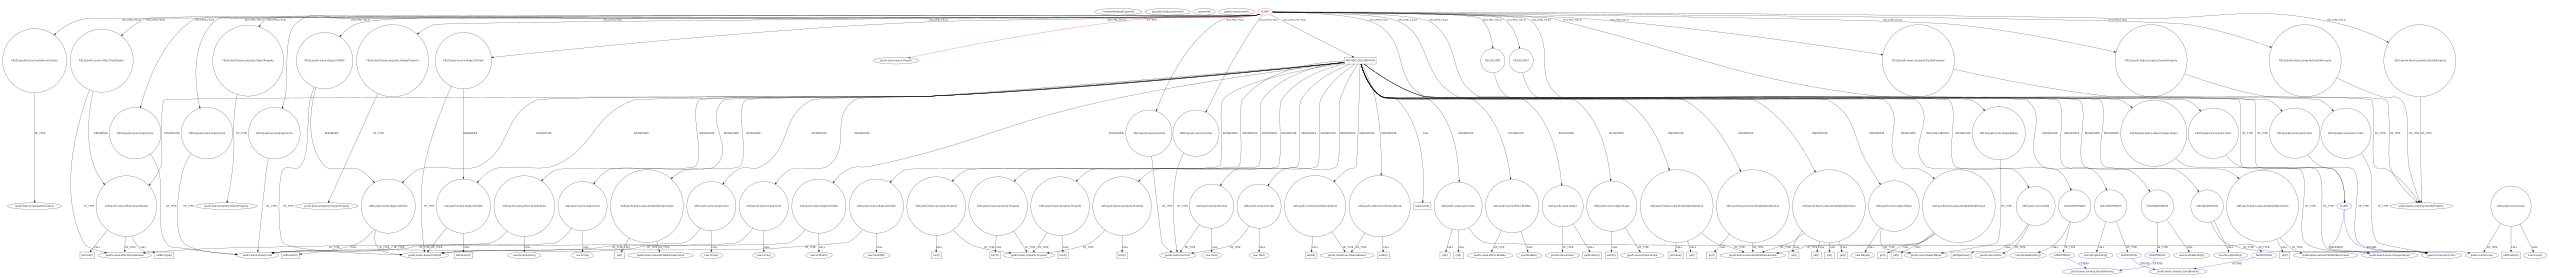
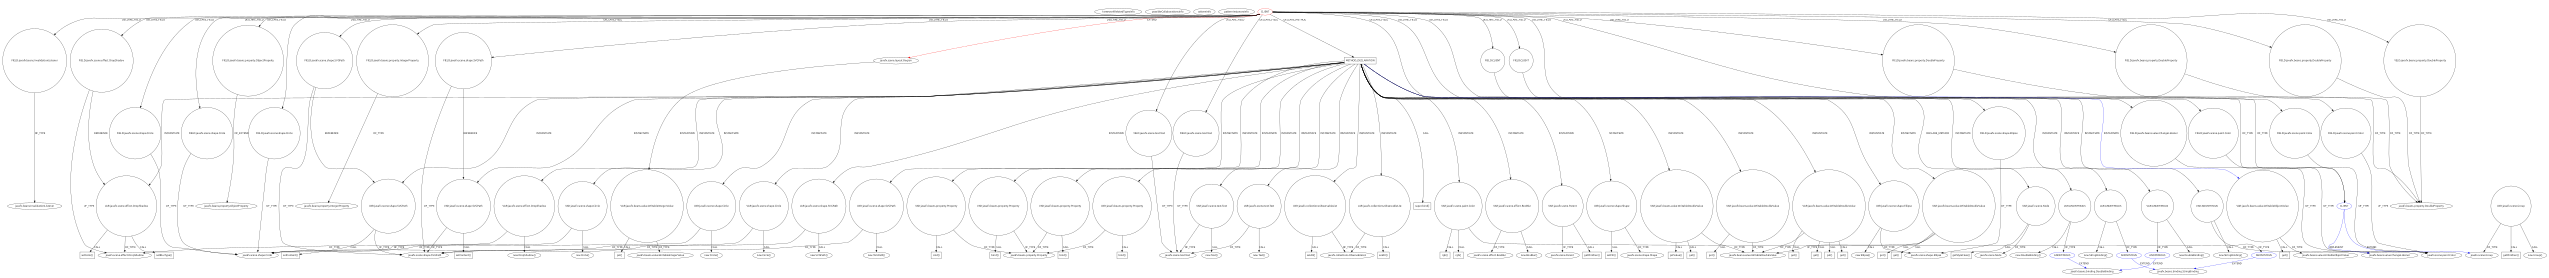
  digraph {
    fontname=Ubuntu
    node [fontname=Ubuntu isFrameworkType=false shape=circle vertexType=VARIABLE_EXPRESION]
    edge [fontname=Ubuntu]
    frameworkRelatedTypesInfo [0="javafx.scene.layout.Region" isFrameworkType="" shape="" vertexType=""]
    possibleCollaborationsInfo [0="3648~FIELD_TYPE_DECLARATION-FIELD_TYPE_DECLARATION-~javafx.scene.layout.Region ~javafx.scene.Group javafx.beans.value.ChangeListener ~false~false" 1="3648~INSTANTIATION-CLIENT_METHOD_DECLARATION-~javafx.scene.layout.Region ~javafx.beans.binding.DoubleBinding ~false~true" 2="3648~INSTANTIATION-CLIENT_METHOD_DECLARATION-~javafx.scene.layout.Region ~javafx.beans.binding.DoubleBinding ~false~true" 3="3648~INSTANTIATION-CLIENT_METHOD_DECLARATION-~javafx.scene.layout.Region ~javafx.beans.binding.StringBinding ~false~true" 4="3648~INSTANTIATION-CLIENT_METHOD_DECLARATION-~javafx.scene.layout.Region ~javafx.beans.binding.StringBinding ~false~true" isFrameworkType="" shape="" vertexType=""]
    patternInfo [frequency=2.0 patternRootClient=0 isFrameworkType="" shape="" vertexType=""]
    patternInstancesInfo [0="MrLoNee-RadialFx~/MrLoNee-RadialFx/RadialFx-master/src/com/mrlonee/radialfx/thermostat/NestNoCss.java~NestNoCss~985" 1="MrLoNee-RadialFx~/MrLoNee-RadialFx/RadialFx-master/src/com/mrlonee/radialfx/thermostat/Nest.java~Nest~992" isFrameworkType="" shape="" vertexType=""]
    n5 [label="FIELD:javafx.beans.InvalidationListener" vertexType=FIELD_DECLARATION]
    n6 [label="javafx.beans.InvalidationListener" vertexType=FRAMEWORK_INTERFACE_TYPE shape=""]
    n7 [color=red label=CLIENT vertexType=ROOT_CLIENT_CLASS_DECLARATION shape=""]
    n8 [label="FIELD:javafx.scene.shape.Circle" vertexType=FIELD_DECLARATION]
    n9 [label="FIELD:javafx.scene.shape.Circle" vertexType=FIELD_DECLARATION]
    n10 [label="FIELD:javafx.scene.shape.Circle" vertexType=FIELD_DECLARATION]
    n11 [label="FIELD:javafx.scene.shape.Ellipse" vertexType=FIELD_DECLARATION]
    n12 [label="FIELD:javafx.beans.property.ObjectProperty" vertexType=FIELD_DECLARATION]
    n13 [label="FIELD:javafx.scene.effect.DropShadow" vertexType=FIELD_DECLARATION]
    n14 [label="FIELD:javafx.scene.shape.SVGPath" vertexType=FIELD_DECLARATION]
    n15 [label="FIELD:javafx.scene.shape.SVGPath" vertexType=FIELD_DECLARATION]
    n16 [label="FIELD:javafx.scene.text.Text" vertexType=FIELD_DECLARATION]
    n17 [label="FIELD:javafx.scene.text.Text" vertexType=FIELD_DECLARATION]
    n18 [label="FIELD:CLIENT" vertexType=FIELD_DECLARATION]
    n19 [label="FIELD:CLIENT" vertexType=FIELD_DECLARATION]
    n20 [label="javafx.scene.layout.Region" vertexType=FRAMEWORK_CLASS_TYPE shape=""]
    n21 [label="FIELD:javafx.beans.property.IntegerProperty" vertexType=FIELD_DECLARATION]
    n22 [label=METHOD_DECLARATION shape=box vertexType=CLIENT_METHOD_DECLARATION]
    n23 [label="FIELD:javafx.beans.value.ChangeListener" vertexType=FIELD_DECLARATION]
    n24 [label="FIELD:javafx.scene.paint.Color" vertexType=FIELD_DECLARATION]
    n25 [label="FIELD:javafx.scene.paint.Color" vertexType=FIELD_DECLARATION]
    n26 [label="FIELD:javafx.scene.paint.Color" vertexType=FIELD_DECLARATION]
    n27 [label="FIELD:javafx.beans.property.DoubleProperty" vertexType=FIELD_DECLARATION]
    n28 [label="FIELD:javafx.beans.property.DoubleProperty" vertexType=FIELD_DECLARATION]
    n29 [label="FIELD:javafx.beans.property.DoubleProperty" vertexType=FIELD_DECLARATION]
    n30 [label="FIELD:javafx.beans.property.DoubleProperty" vertexType=FIELD_DECLARATION]
    n31 [label="javafx.scene.shape.Circle" vertexType=FRAMEWORK_CLASS_TYPE shape=""]
    n32 [label="javafx.scene.shape.Ellipse" vertexType=FRAMEWORK_CLASS_TYPE shape=""]
    n33 [label="javafx.beans.property.ObjectProperty" vertexType=FRAMEWORK_CLASS_TYPE shape=""]
    n34 [label="VAR:javafx.scene.effect.DropShadow"]
    n35 [label="javafx.scene.effect.DropShadow" vertexType=FRAMEWORK_CLASS_TYPE shape=""]
    n36 [label="javafx.scene.shape.SVGPath" vertexType=FRAMEWORK_CLASS_TYPE shape=""]
    n37 [label="VAR:javafx.scene.shape.SVGPath"]
    n38 [label="VAR:javafx.scene.shape.SVGPath"]
    n39 [label="javafx.scene.text.Text" vertexType=FRAMEWORK_CLASS_TYPE shape=""]
    n40 [color=blue label=CLIENT vertexType=REFERENCE_CLIENT_CLASS_DECLARATION shape=""]
    n41 [label="javafx.beans.property.IntegerProperty" vertexType=FRAMEWORK_CLASS_TYPE shape=""]
    n42 [label="VAR:javafx.scene.shape.Circle"]
    n43 [label="VAR:javafx.scene.shape.Circle"]
    n44 [label="VAR:javafx.scene.shape.Circle"]
    n45 [label="VAR:javafx.scene.effect.DropShadow"]
    n46 [label="super.bind()" shape=box vertexType=SUPER_CALL]
    n47 [label="VAR:javafx.scene.text.Text"]
    n48 [label="VAR:javafx.scene.text.Text"]
    n49 [label="VAR:javafx.scene.paint.Color"]
    n50 [label="VAR:javafx.scene.effect.BoxBlur"]
    n51 [label="VAR:javafx.scene.Parent"]
    n52 [label="VAR:javafx.scene.shape.Shape"]
    n53 [label="VAR:javafx.beans.value.WritableDoubleValue"]
    n54 [label="VAR:javafx.beans.value.WritableDoubleValue"]
    n55 [label="VAR:javafx.beans.value.WritableDoubleValue"]
    n56 [label="VAR:javafx.beans.value.WritableDoubleValue"]
    n57 [label="VAR:javafx.scene.Node"]
    n58 [label="VAR:javafx.beans.value.WritableIntegerValue"]
    n59 [label="VAR:ANONYMOUS"]
    n60 [label="VAR:ANONYMOUS"]
    n61 [label="VAR:ANONYMOUS"]
    n62 [label="VAR:ANONYMOUS"]
    n63 [label="VAR:javafx.scene.shape.Ellipse"]
    n64 [label="VAR:javafx.beans.value.WritableObjectValue"]
    n65 [label="VAR:javafx.beans.property.Property"]
    n66 [label="VAR:javafx.beans.property.Property"]
    n67 [label="VAR:javafx.beans.property.Property"]
    n68 [label="VAR:javafx.beans.property.Property"]
    n69 [label="VAR:javafx.scene.shape.SVGPath"]
    n70 [label="VAR:javafx.scene.shape.SVGPath"]
    n71 [label="VAR:javafx.collections.ObservableList"]
    n72 [label="VAR:javafx.collections.ObservableList"]
    n73 [label="javafx.beans.value.ChangeListener" vertexType=FRAMEWORK_INTERFACE_TYPE shape=""]
    n74 [label="javafx.scene.paint.Color" vertexType=FRAMEWORK_CLASS_TYPE shape=""]
    n75 [label="javafx.beans.property.DoubleProperty" vertexType=FRAMEWORK_CLASS_TYPE shape=""]
    n76 [label="setBlurType()" shape=box vertexType=INSIDE_CALL]
    n77 [label="setColor()" shape=box vertexType=INSIDE_CALL]
    n78 [label="setContent()" shape=box vertexType=INSIDE_CALL]
    n79 [label="setContent()" shape=box vertexType=INSIDE_CALL]
    n80 [label="javafx.scene.Group" vertexType=FRAMEWORK_CLASS_TYPE shape=""]
    n81 [label="new Circle()" vertexType=CONSTRUCTOR_CALL shape=""]
    n82 [label="new Circle()" vertexType=CONSTRUCTOR_CALL shape=""]
    n83 [label="new Circle()" vertexType=CONSTRUCTOR_CALL shape=""]
    n84 [label="new DropShadow()" vertexType=CONSTRUCTOR_CALL shape=""]
    n85 [label="new Text()" vertexType=CONSTRUCTOR_CALL shape=""]
    n86 [label="new Text()" vertexType=CONSTRUCTOR_CALL shape=""]
    n87 [label="rgb()" shape=box vertexType=INSIDE_CALL]
    n88 [label="rgb()" shape=box vertexType=INSIDE_CALL]
    n89 [label="new BoxBlur()" vertexType=CONSTRUCTOR_CALL shape=""]
    n90 [label="javafx.scene.effect.BoxBlur" vertexType=FRAMEWORK_CLASS_TYPE shape=""]
    n91 [label="VAR:javafx.scene.Group"]
    n92 [label="getChildren()" shape=box vertexType=INSIDE_CALL]
    n93 [label="new Group()" vertexType=CONSTRUCTOR_CALL shape=""]
    n94 [label="getChildren()" shape=box vertexType=INSIDE_CALL]
    n95 [label="javafx.scene.Parent" vertexType=FRAMEWORK_CLASS_TYPE shape=""]
    n96 [label="javafx.scene.shape.Shape" vertexType=FRAMEWORK_CLASS_TYPE shape=""]
    n97 [label="setFill()" shape=box vertexType=INSIDE_CALL]
    n98 [label="get()" shape=box vertexType=INSIDE_CALL]
    n99 [label="getValue()" shape=box vertexType=INSIDE_CALL]
    n100 [label="javafx.beans.value.WritableDoubleValue" vertexType=FRAMEWORK_INTERFACE_TYPE shape=""]
    n101 [label="get()" shape=box vertexType=INSIDE_CALL]
    n102 [label="get()" shape=box vertexType=INSIDE_CALL]
    n103 [label="get()" shape=box vertexType=INSIDE_CALL]
    n104 [label="get()" shape=box vertexType=INSIDE_CALL]
    n105 [label="get()" shape=box vertexType=INSIDE_CALL]
    n106 [label="get()" shape=box vertexType=INSIDE_CALL]
    n107 [label="get()" shape=box vertexType=INSIDE_CALL]
    n108 [label="javafx.scene.Node" vertexType=FRAMEWORK_CLASS_TYPE shape=""]
    n109 [label="getStyleClass()" shape=box vertexType=INSIDE_CALL]
    n110 [label="javafx.beans.value.WritableIntegerValue" vertexType=FRAMEWORK_INTERFACE_TYPE shape=""]
    n111 [label="get()" shape=box vertexType=INSIDE_CALL]
    n112 [color=blue label=ANONYMOUS vertexType=REFERENCE_ANONYMOUS_DECLARATION shape=""]
    n113 [label="new DoubleBinding()" vertexType=CONSTRUCTOR_CALL shape=""]
    n114 [color=blue label=ANONYMOUS vertexType=REFERENCE_ANONYMOUS_DECLARATION shape=""]
    n115 [label="new StringBinding()" vertexType=CONSTRUCTOR_CALL shape=""]
    n116 [color=blue label=ANONYMOUS vertexType=REFERENCE_ANONYMOUS_DECLARATION shape=""]
    n117 [label="new StringBinding()" vertexType=CONSTRUCTOR_CALL shape=""]
    n118 [color=blue label=ANONYMOUS vertexType=REFERENCE_ANONYMOUS_DECLARATION shape=""]
    n119 [label="new DoubleBinding()" vertexType=CONSTRUCTOR_CALL shape=""]
    n120 [label="new Ellipse()" vertexType=CONSTRUCTOR_CALL shape=""]
    n121 [label="javafx.beans.value.WritableObjectValue" vertexType=FRAMEWORK_INTERFACE_TYPE shape=""]
    n122 [label="get()" shape=box vertexType=INSIDE_CALL]
    n123 [label="bind()" shape=box vertexType=INSIDE_CALL]
    n124 [label="javafx.beans.property.Property" vertexType=FRAMEWORK_INTERFACE_TYPE shape=""]
    n125 [label="bind()" shape=box vertexType=INSIDE_CALL]
    n126 [label="bind()" shape=box vertexType=INSIDE_CALL]
    n127 [label="bind()" shape=box vertexType=INSIDE_CALL]
    n128 [label="new SVGPath()" vertexType=CONSTRUCTOR_CALL shape=""]
    n129 [label="new SVGPath()" vertexType=CONSTRUCTOR_CALL shape=""]
    n130 [label="javafx.collections.ObservableList" vertexType=FRAMEWORK_INTERFACE_TYPE shape=""]
    n131 [label="setAll()" shape=box vertexType=INSIDE_CALL]
    n132 [label="setAll()" shape=box vertexType=INSIDE_CALL]
    n133 [label="javafx.beans.binding.DoubleBinding" vertexType=FRAMEWORK_CLASS_TYPE shape=""]
    n134 [label="javafx.beans.binding.StringBinding" vertexType=FRAMEWORK_CLASS_TYPE shape=""]
    n5 -> n6 [label=OF_TYPE]
    n7 -> n5 [label=DECLARE_FIELD]
    n7 -> n8 [label=DECLARE_FIELD]
    n7 -> n9 [label=DECLARE_FIELD]
    n7 -> n10 [label=DECLARE_FIELD]
    n7 -> n11 [label=DECLARE_FIELD]
    n7 -> n12 [label=DECLARE_FIELD]
    n7 -> n13 [label=DECLARE_FIELD]
    n7 -> n14 [label=DECLARE_FIELD]
    n7 -> n15 [label=DECLARE_FIELD]
    n7 -> n16 [label=DECLARE_FIELD]
    n7 -> n17 [label=DECLARE_FIELD]
    n7 -> n18 [label=DECLARE_FIELD]
    n7 -> n19 [label=DECLARE_FIELD]
    n7 -> n20 [color=red label=EXTEND]
    n7 -> n21 [label=DECLARE_FIELD]
    n7 -> n22 [label=DECLARE_METHOD]
    n7 -> n23 [label=DECLARE_FIELD]
    n7 -> n24 [label=DECLARE_FIELD]
    n7 -> n25 [label=DECLARE_FIELD]
    n7 -> n26 [label=DECLARE_FIELD]
    n7 -> n27 [label=DECLARE_FIELD]
    n7 -> n28 [label=DECLARE_FIELD]
    n7 -> n29 [label=DECLARE_FIELD]
    n7 -> n30 [label=DECLARE_FIELD]
    n8 -> n31 [label=OF_TYPE]
    n9 -> n31 [label=OF_TYPE]
    n10 -> n31 [label=OF_TYPE]
    n11 -> n32 [label=OF_TYPE]
-   n12 -> n33 [label=OF_TYPE]
+   n12 -> n33 [label=OF_EXTEND]
    n13 -> n34 [label=REFERENCE]
    n13 -> n35 [label=OF_TYPE]
    n14 -> n36 [label=OF_TYPE]
    n14 -> n37 [label=REFERENCE]
    n15 -> n36 [label=OF_TYPE]
    n15 -> n38 [label=REFERENCE]
    n16 -> n39 [label=OF_TYPE]
    n17 -> n39 [label=OF_TYPE]
    n18 -> n40 [label=OF_TYPE]
    n19 -> n40 [label=OF_TYPE]
    n21 -> n41 [label=OF_TYPE]
    n22 -> n34 [label=INSTANTIATE]
    n22 -> n37 [label=INSTANTIATE]
    n22 -> n38 [label=INSTANTIATE]
    n22 -> n42 [label=INSTANTIATE]
    n22 -> n43 [label=INSTANTIATE]
    n22 -> n44 [label=INSTANTIATE]
    n22 -> n45 [label=INSTANTIATE]
    n22 -> n46 [label=CALL]
    n22 -> n47 [label=INSTANTIATE]
    n22 -> n48 [label=INSTANTIATE]
    n22 -> n49 [label=INSTANTIATE]
    n22 -> n50 [label=INSTANTIATE]
    n22 -> n51 [label=INSTANTIATE]
    n22 -> n52 [label=INSTANTIATE]
    n22 -> n53 [label=INSTANTIATE]
    n22 -> n54 [label=INSTANTIATE]
    n22 -> n55 [label=INSTANTIATE]
    n22 -> n56 [label=INSTANTIATE]
    n22 -> n57 [label=DECLARE_METHOD]
-   n22 -> n58 [label=INSTANTIATE]
+   n20 -> n58 [label=INSTANTIATE]
    n22 -> n59 [label=INSTANTIATE]
    n22 -> n60 [label=INSTANTIATE]
    n22 -> n61 [label=INSTANTIATE]
    n22 -> n62 [label=INSTANTIATE]
    n22 -> n63 [label=INSTANTIATE]
-   n22 -> n64 [label=INSTANTIATE]
+   n22 -> n64 [label=INSTANTIATE color=blue]
    n22 -> n65 [label=INSTANTIATE]
    n22 -> n66 [label=INSTANTIATE]
    n22 -> n67 [label=INSTANTIATE]
    n22 -> n68 [label=INSTANTIATE]
    n22 -> n69 [label=INSTANTIATE]
    n22 -> n70 [label=INSTANTIATE]
    n22 -> n71 [label=INSTANTIATE]
    n22 -> n72 [label=INSTANTIATE]
    n23 -> n73 [label=OF_TYPE]
    n24 -> n74 [label=OF_TYPE]
    n25 -> n74 [label=OF_TYPE]
    n26 -> n74 [label=OF_TYPE]
    n27 -> n75 [label=OF_TYPE]
    n28 -> n75 [label=OF_TYPE]
    n29 -> n75 [label=OF_TYPE]
    n30 -> n75 [label=OF_TYPE]
    n34 -> n35 [label=OF_TYPE]
    n34 -> n76 [label=CALL]
    n34 -> n77 [label=CALL]
    n37 -> n36 [label=OF_TYPE]
    n37 -> n78 [label=CALL]
    n38 -> n36 [label=OF_TYPE]
    n38 -> n79 [label=CALL]
    n40 -> n73 [color=blue label=IMPLEMENT]
    n40 -> n80 [color=blue label=EXTEND]
    n42 -> n31 [label=OF_TYPE]
    n42 -> n81 [label=CALL]
    n43 -> n31 [label=OF_TYPE]
    n43 -> n82 [label=CALL]
    n44 -> n31 [label=OF_TYPE]
    n44 -> n83 [label=CALL]
    n45 -> n35 [label=OF_TYPE]
    n45 -> n84 [label=CALL]
    n47 -> n39 [label=OF_TYPE]
    n47 -> n85 [label=CALL]
    n48 -> n39 [label=OF_TYPE]
    n48 -> n86 [label=CALL]
    n49 -> n74 [label=OF_TYPE]
    n49 -> n87 [label=CALL]
    n49 -> n88 [label=CALL]
    n50 -> n89 [label=CALL]
    n50 -> n90 [label=OF_TYPE]
    n51 -> n94 [label=CALL]
    n51 -> n95 [label=OF_TYPE]
    n52 -> n96 [label=OF_TYPE]
    n52 -> n97 [label=CALL]
    n53 -> n98 [label=CALL]
    n53 -> n99 [label=CALL]
    n53 -> n100 [label=OF_TYPE]
    n54 -> n100 [label=OF_TYPE]
    n54 -> n101 [label=CALL]
    n55 -> n100 [label=OF_TYPE]
    n55 -> n102 [label=CALL]
    n55 -> n103 [label=CALL]
    n55 -> n104 [label=CALL]
    n55 -> n105 [label=CALL]
    n56 -> n100 [label=OF_TYPE]
    n56 -> n106 [label=CALL]
    n56 -> n107 [label=CALL]
    n57 -> n108 [label=OF_TYPE]
    n57 -> n109 [label=CALL]
    n58 -> n110 [label=OF_TYPE]
    n58 -> n111 [label=CALL]
    n59 -> n112 [label=OF_TYPE]
    n59 -> n113 [label=CALL]
    n60 -> n114 [label=OF_TYPE]
    n60 -> n115 [label=CALL]
    n61 -> n116 [label=OF_TYPE]
    n61 -> n117 [label=CALL]
    n62 -> n118 [label=OF_TYPE]
    n62 -> n119 [label=CALL]
    n63 -> n32 [label=OF_TYPE]
    n63 -> n120 [label=CALL]
    n64 -> n121 [label=OF_TYPE]
    n64 -> n122 [label=CALL]
    n65 -> n123 [label=CALL]
    n65 -> n124 [label=OF_TYPE]
    n66 -> n124 [label=OF_TYPE]
    n66 -> n125 [label=CALL]
    n67 -> n124 [label=OF_TYPE]
    n67 -> n126 [label=CALL]
    n68 -> n124 [label=OF_TYPE]
    n68 -> n127 [label=CALL]
    n69 -> n36 [label=OF_TYPE]
    n69 -> n128 [label=CALL]
    n70 -> n36 [label=OF_TYPE]
    n70 -> n129 [label=CALL]
    n71 -> n130 [label=OF_TYPE]
    n71 -> n131 [label=CALL]
    n72 -> n130 [label=OF_TYPE]
    n72 -> n132 [label=CALL]
    n91 -> n80 [label=OF_TYPE]
    n91 -> n92 [label=CALL]
    n91 -> n93 [label=CALL]
    n112 -> n133 [color=blue label=EXTEND]
    n114 -> n134 [color=blue label=EXTEND]
    n116 -> n134 [color=blue label=EXTEND]
    n118 -> n133 [color=blue label=EXTEND]
  }
